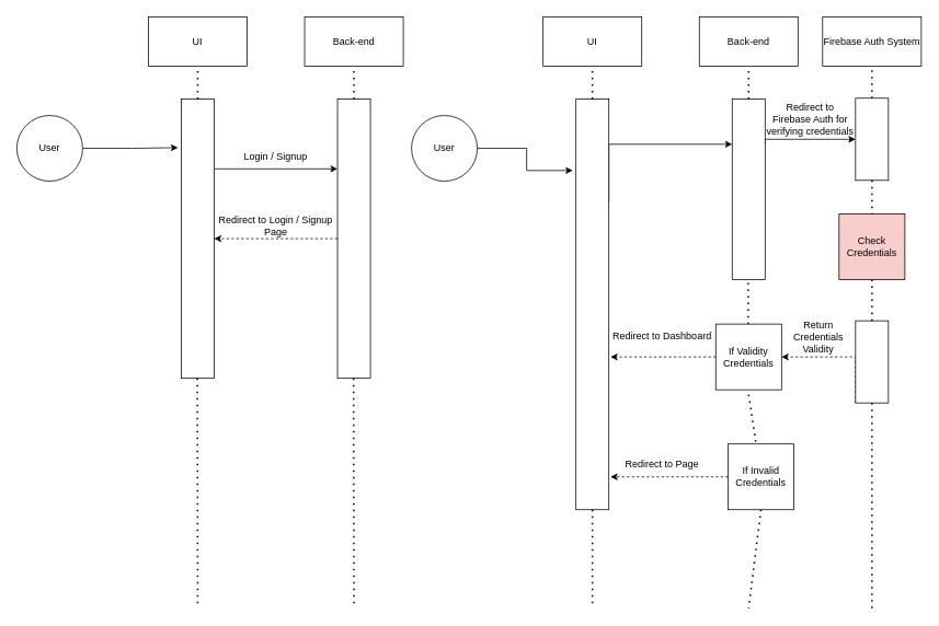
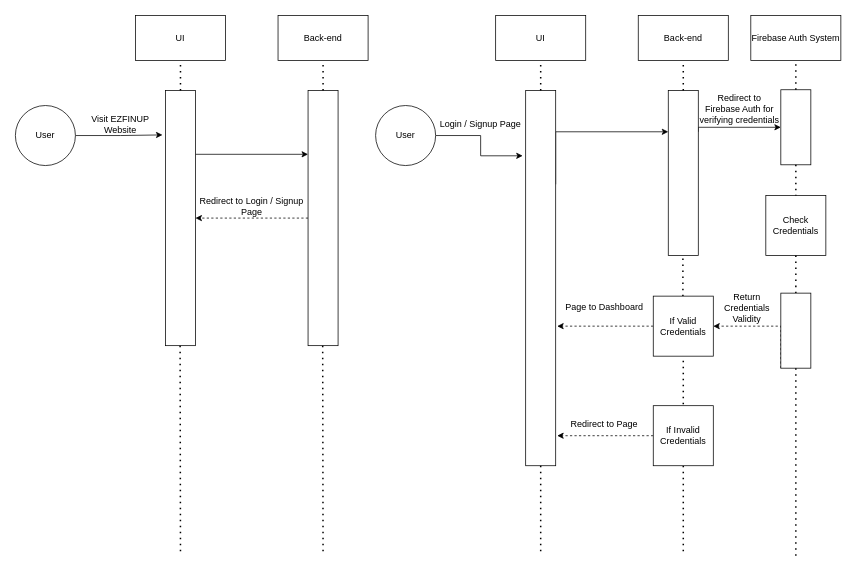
  <mxCell id="0" />
  <mxCell id="1" parent="0" />
  <mxCell id="2" value="UI" style="rounded=0;whiteSpace=wrap;html=1;" vertex="1" parent="1"><mxGeometry x="180" y="20" width="120" height="60" as="geometry" /></mxCell>
  <mxCell id="3" style="edgeStyle=orthogonalEdgeStyle;rounded=0;orthogonalLoop=1;jettySize=auto;html=1;exitX=0.25;exitY=0;exitDx=0;exitDy=0;entryX=0.25;entryY=1;entryDx=0;entryDy=0;" edge="1" parent="1" source="4" target="12"><mxGeometry relative="1" as="geometry" /></mxCell>
  <mxCell id="4" value="" style="rounded=0;whiteSpace=wrap;html=1;rotation=90;" vertex="1" parent="1"><mxGeometry x="70" y="270" width="340" height="40" as="geometry" /></mxCell>
  <mxCell id="5" value="" style="endArrow=none;dashed=1;html=1;dashPattern=1 3;strokeWidth=2;entryX=0.5;entryY=1;entryDx=0;entryDy=0;exitX=0;exitY=0.5;exitDx=0;exitDy=0;" edge="1" parent="1" source="4" target="2"><mxGeometry width="50" height="50" relative="1" as="geometry"><mxPoint x="215" y="130" as="sourcePoint" /><mxPoint x="265" y="80" as="targetPoint" /></mxGeometry></mxCell>
  <mxCell id="6" value="" style="endArrow=none;dashed=1;html=1;dashPattern=1 3;strokeWidth=2;exitX=0;exitY=0.5;exitDx=0;exitDy=0;" edge="1" parent="1"><mxGeometry width="50" height="50" relative="1" as="geometry"><mxPoint x="239.5" y="460" as="sourcePoint" /><mxPoint x="240" y="740" as="targetPoint" /></mxGeometry></mxCell>
  <mxCell id="7" style="edgeStyle=orthogonalEdgeStyle;rounded=0;orthogonalLoop=1;jettySize=auto;html=1;entryX=0.174;entryY=1.1;entryDx=0;entryDy=0;entryPerimeter=0;" edge="1" parent="1" source="8" target="4"><mxGeometry relative="1" as="geometry" /></mxCell>
  <mxCell id="8" value="User" style="ellipse;whiteSpace=wrap;html=1;aspect=fixed;" vertex="1" parent="1"><mxGeometry x="20" y="140" width="80" height="80" as="geometry" /></mxCell>
+ <mxCell id="9" value="Visit EZFINUP Website" style="text;html=1;strokeColor=none;fillColor=none;align=center;verticalAlign=middle;whiteSpace=wrap;rounded=0;" vertex="1" parent="1"><mxGeometry x="100" y="150" width="120" height="30" as="geometry" /></mxCell>
  <mxCell id="10" value="Back-end" style="rounded=0;whiteSpace=wrap;html=1;" vertex="1" parent="1"><mxGeometry x="370" y="20" width="120" height="60" as="geometry" /></mxCell>
  <mxCell id="11" style="edgeStyle=orthogonalEdgeStyle;rounded=0;orthogonalLoop=1;jettySize=auto;html=1;entryX=0.5;entryY=0;entryDx=0;entryDy=0;dashed=1;" edge="1" parent="1" source="12" target="4"><mxGeometry relative="1" as="geometry" /></mxCell>
  <mxCell id="12" value="" style="rounded=0;whiteSpace=wrap;html=1;rotation=90;" vertex="1" parent="1"><mxGeometry x="260" y="270" width="340" height="40" as="geometry" /></mxCell>
  <mxCell id="13" value="" style="endArrow=none;dashed=1;html=1;dashPattern=1 3;strokeWidth=2;entryX=0.5;entryY=1;entryDx=0;entryDy=0;exitX=0;exitY=0.5;exitDx=0;exitDy=0;" edge="1" parent="1" source="12"><mxGeometry width="50" height="50" relative="1" as="geometry"><mxPoint x="405" y="130" as="sourcePoint" /><mxPoint x="430" y="80" as="targetPoint" /></mxGeometry></mxCell>
  <mxCell id="14" value="" style="endArrow=none;dashed=1;html=1;dashPattern=1 3;strokeWidth=2;exitX=0;exitY=0.5;exitDx=0;exitDy=0;" edge="1" parent="1"><mxGeometry width="50" height="50" relative="1" as="geometry"><mxPoint x="429.5" y="460" as="sourcePoint" /><mxPoint x="430" y="740" as="targetPoint" /></mxGeometry></mxCell>
- <mxCell id="15" value="Login / Signup" style="text;html=1;strokeColor=none;fillColor=none;align=center;verticalAlign=middle;whiteSpace=wrap;rounded=0;" vertex="1" parent="1"><mxGeometry x="290" y="180" width="90" height="20" as="geometry" /></mxCell>
  <mxCell id="16" value="Redirect to Login / Signup Page" style="text;html=1;strokeColor=none;fillColor=none;align=center;verticalAlign=middle;whiteSpace=wrap;rounded=0;" vertex="1" parent="1"><mxGeometry x="260" y="260" width="150" height="30" as="geometry" /></mxCell>
  <mxCell id="17" value="UI" style="rounded=0;whiteSpace=wrap;html=1;" vertex="1" parent="1"><mxGeometry x="660" y="20" width="120" height="60" as="geometry" /></mxCell>
  <mxCell id="18" style="edgeStyle=orthogonalEdgeStyle;rounded=0;orthogonalLoop=1;jettySize=auto;html=1;exitX=0.25;exitY=0;exitDx=0;exitDy=0;entryX=0.25;entryY=1;entryDx=0;entryDy=0;" edge="1" parent="1" source="19" target="27"><mxGeometry relative="1" as="geometry"><Array as="points"><mxPoint x="740" y="175" /></Array></mxGeometry></mxCell>
  <mxCell id="19" value="" style="rounded=0;whiteSpace=wrap;html=1;rotation=90;" vertex="1" parent="1"><mxGeometry x="470" y="350" width="500" height="40" as="geometry" /></mxCell>
  <mxCell id="20" value="" style="endArrow=none;dashed=1;html=1;dashPattern=1 3;strokeWidth=2;entryX=0.5;entryY=1;entryDx=0;entryDy=0;exitX=0;exitY=0.5;exitDx=0;exitDy=0;" edge="1" parent="1" source="19" target="17"><mxGeometry width="50" height="50" relative="1" as="geometry"><mxPoint x="695" y="130" as="sourcePoint" /><mxPoint x="745" y="80" as="targetPoint" /></mxGeometry></mxCell>
  <mxCell id="21" value="" style="endArrow=none;dashed=1;html=1;dashPattern=1 3;strokeWidth=2;" edge="1" parent="1"><mxGeometry width="50" height="50" relative="1" as="geometry"><mxPoint x="720" y="620" as="sourcePoint" /><mxPoint x="720" y="740" as="targetPoint" /></mxGeometry></mxCell>
  <mxCell id="22" style="edgeStyle=orthogonalEdgeStyle;rounded=0;orthogonalLoop=1;jettySize=auto;html=1;entryX=0.174;entryY=1.1;entryDx=0;entryDy=0;entryPerimeter=0;" edge="1" parent="1" source="23" target="19"><mxGeometry relative="1" as="geometry" /></mxCell>
  <mxCell id="23" value="User" style="ellipse;whiteSpace=wrap;html=1;aspect=fixed;" vertex="1" parent="1"><mxGeometry x="500" y="140" width="80" height="80" as="geometry" /></mxCell>
+ <mxCell id="24" value="Login / Signup Page" style="text;html=1;strokeColor=none;fillColor=none;align=center;verticalAlign=middle;whiteSpace=wrap;rounded=0;" vertex="1" parent="1"><mxGeometry x="580" y="150" width="120" height="30" as="geometry" /></mxCell>
  <mxCell id="25" value="Back-end" style="rounded=0;whiteSpace=wrap;html=1;" vertex="1" parent="1"><mxGeometry x="850" y="20" width="120" height="60" as="geometry" /></mxCell>
  <mxCell id="26" style="edgeStyle=orthogonalEdgeStyle;rounded=0;orthogonalLoop=1;jettySize=auto;html=1;exitX=0.25;exitY=0;exitDx=0;exitDy=0;entryX=0.5;entryY=1;entryDx=0;entryDy=0;" edge="1" parent="1" source="27" target="33"><mxGeometry relative="1" as="geometry"><Array as="points"><mxPoint x="930" y="169" /></Array></mxGeometry></mxCell>
  <mxCell id="27" value="" style="rounded=0;whiteSpace=wrap;html=1;rotation=90;" vertex="1" parent="1"><mxGeometry x="800" y="210" width="220" height="40" as="geometry" /></mxCell>
  <mxCell id="28" value="" style="endArrow=none;dashed=1;html=1;dashPattern=1 3;strokeWidth=2;entryX=0.5;entryY=1;entryDx=0;entryDy=0;exitX=0;exitY=0.5;exitDx=0;exitDy=0;" edge="1" parent="1" source="27"><mxGeometry width="50" height="50" relative="1" as="geometry"><mxPoint x="885" y="130" as="sourcePoint" /><mxPoint x="910" y="80" as="targetPoint" /></mxGeometry></mxCell>
  <mxCell id="29" value="" style="endArrow=none;dashed=1;html=1;dashPattern=1 3;strokeWidth=2;exitX=0.5;exitY=1;exitDx=0;exitDy=0;startArrow=none;" edge="1" parent="1" source="45"><mxGeometry width="50" height="50" relative="1" as="geometry"><mxPoint x="909.5" y="460" as="sourcePoint" /><mxPoint x="910" y="740" as="targetPoint" /></mxGeometry></mxCell>
- <mxCell id="30" value="Redirect to Dashboard" style="text;html=1;strokeColor=none;fillColor=none;align=center;verticalAlign=middle;whiteSpace=wrap;rounded=0;" vertex="1" parent="1"><mxGeometry x="740" y="394" width="130" height="30" as="geometry" /></mxCell>
- <mxCell id="31" value="Check Credentials" style="whiteSpace=wrap;html=1;aspect=fixed;fillColor=#f8cecc;" vertex="1" parent="1"><mxGeometry x="1020" y="260" width="80" height="80" as="geometry" /></mxCell>
+ <mxCell id="30" value="Page to Dashboard" style="text;html=1;strokeColor=none;fillColor=none;align=center;verticalAlign=middle;whiteSpace=wrap;rounded=0;" vertex="1" parent="1"><mxGeometry x="740" y="394" width="130" height="30" as="geometry" /></mxCell>
+ <mxCell id="31" value="Check Credentials" style="whiteSpace=wrap;html=1;aspect=fixed;" vertex="1" parent="1"><mxGeometry x="1020" y="260" width="80" height="80" as="geometry" /></mxCell>
  <mxCell id="32" value="Firebase Auth System" style="rounded=0;whiteSpace=wrap;html=1;" vertex="1" parent="1"><mxGeometry x="1000" y="20" width="120" height="60" as="geometry" /></mxCell>
  <mxCell id="33" value="" style="rounded=0;whiteSpace=wrap;html=1;rotation=90;" vertex="1" parent="1"><mxGeometry x="1010" y="149" width="100" height="40" as="geometry" /></mxCell>
  <mxCell id="34" value="" style="endArrow=none;dashed=1;html=1;dashPattern=1 3;strokeWidth=2;entryX=0.5;entryY=1;entryDx=0;entryDy=0;exitX=0;exitY=0.5;exitDx=0;exitDy=0;" edge="1" parent="1" source="33"><mxGeometry width="50" height="50" relative="1" as="geometry"><mxPoint x="1035" y="129" as="sourcePoint" /><mxPoint x="1060" y="79" as="targetPoint" /></mxGeometry></mxCell>
  <mxCell id="35" value="" style="endArrow=none;dashed=1;html=1;dashPattern=1 3;strokeWidth=2;" edge="1" parent="1" source="33"><mxGeometry width="50" height="50" relative="1" as="geometry"><mxPoint x="1059.5" y="459" as="sourcePoint" /><mxPoint x="1060" y="260" as="targetPoint" /></mxGeometry></mxCell>
  <mxCell id="36" value="Redirect to Firebase Auth for verifying credentials" style="text;html=1;strokeColor=none;fillColor=none;align=center;verticalAlign=middle;whiteSpace=wrap;rounded=0;" vertex="1" parent="1"><mxGeometry x="930" y="120" width="110" height="50" as="geometry" /></mxCell>
  <mxCell id="37" value="" style="endArrow=none;dashed=1;html=1;dashPattern=1 3;strokeWidth=2;startArrow=none;" edge="1" parent="1" source="39"><mxGeometry width="50" height="50" relative="1" as="geometry"><mxPoint x="1060" y="740" as="sourcePoint" /><mxPoint x="1060" y="340" as="targetPoint" /></mxGeometry></mxCell>
  <mxCell id="38" style="edgeStyle=orthogonalEdgeStyle;rounded=0;orthogonalLoop=1;jettySize=auto;html=1;exitX=1;exitY=1;exitDx=0;exitDy=0;entryX=1;entryY=0.5;entryDx=0;entryDy=0;dashed=1;" edge="1" parent="1" source="39" target="43"><mxGeometry relative="1" as="geometry"><Array as="points"><mxPoint x="1040" y="434" /></Array></mxGeometry></mxCell>
  <mxCell id="39" value="" style="rounded=0;whiteSpace=wrap;html=1;rotation=90;" vertex="1" parent="1"><mxGeometry x="1010" y="420" width="100" height="40" as="geometry" /></mxCell>
  <mxCell id="40" value="" style="endArrow=none;dashed=1;html=1;dashPattern=1 3;strokeWidth=2;" edge="1" parent="1" target="39"><mxGeometry width="50" height="50" relative="1" as="geometry"><mxPoint x="1060" y="740" as="sourcePoint" /><mxPoint x="1060" y="340" as="targetPoint" /></mxGeometry></mxCell>
  <mxCell id="41" value="" style="endArrow=none;dashed=1;html=1;dashPattern=1 3;strokeWidth=2;startArrow=none;" edge="1" parent="1"><mxGeometry width="50" height="50" relative="1" as="geometry"><mxPoint x="909.5" y="394" as="sourcePoint" /><mxPoint x="909.5" y="344" as="targetPoint" /></mxGeometry></mxCell>
  <mxCell id="42" style="edgeStyle=orthogonalEdgeStyle;rounded=0;orthogonalLoop=1;jettySize=auto;html=1;entryX=0.628;entryY=-0.05;entryDx=0;entryDy=0;entryPerimeter=0;dashed=1;" edge="1" parent="1" source="43" target="19"><mxGeometry relative="1" as="geometry" /></mxCell>
- <mxCell id="43" value="If Validity Credentials" style="whiteSpace=wrap;html=1;aspect=fixed;" vertex="1" parent="1"><mxGeometry x="870" y="394" width="80" height="80" as="geometry" /></mxCell>
+ <mxCell id="43" value="If Valid Credentials" style="whiteSpace=wrap;html=1;aspect=fixed;" vertex="1" parent="1"><mxGeometry x="870" y="394" width="80" height="80" as="geometry" /></mxCell>
  <mxCell id="44" style="edgeStyle=orthogonalEdgeStyle;rounded=0;orthogonalLoop=1;jettySize=auto;html=1;entryX=0.92;entryY=-0.05;entryDx=0;entryDy=0;entryPerimeter=0;dashed=1;" edge="1" parent="1" source="45" target="19"><mxGeometry relative="1" as="geometry" /></mxCell>
- <mxCell id="45" value="If Invalid Credentials" style="whiteSpace=wrap;html=1;aspect=fixed;" vertex="1" parent="1"><mxGeometry x="885" y="540" width="80" height="80" as="geometry" /></mxCell>
+ <mxCell id="45" value="If Invalid Credentials" style="whiteSpace=wrap;html=1;aspect=fixed;" vertex="1" parent="1"><mxGeometry x="870" y="540" width="80" height="80" as="geometry" /></mxCell>
  <mxCell id="46" value="" style="endArrow=none;dashed=1;html=1;dashPattern=1 3;strokeWidth=2;" edge="1" parent="1" target="45"><mxGeometry width="50" height="50" relative="1" as="geometry"><mxPoint x="910" y="480" as="sourcePoint" /><mxPoint x="910" y="740" as="targetPoint" /></mxGeometry></mxCell>
  <mxCell id="47" value="Redirect to Page" style="text;html=1;strokeColor=none;fillColor=none;align=center;verticalAlign=middle;whiteSpace=wrap;rounded=0;" vertex="1" parent="1"><mxGeometry x="740" y="550" width="130" height="30" as="geometry" /></mxCell>
  <mxCell id="48" value="Return Credentials Validity" style="text;html=1;strokeColor=none;fillColor=none;align=center;verticalAlign=middle;whiteSpace=wrap;rounded=0;" vertex="1" parent="1"><mxGeometry x="950" y="390" width="90" height="40" as="geometry" /></mxCell>
